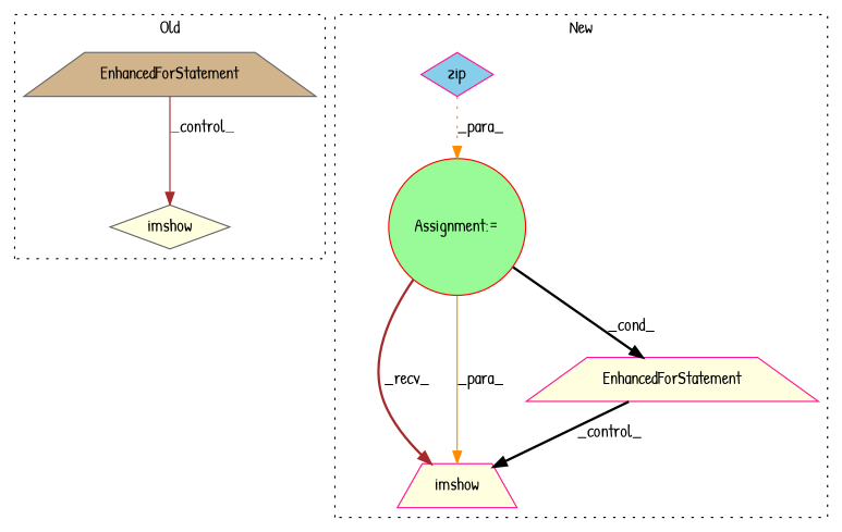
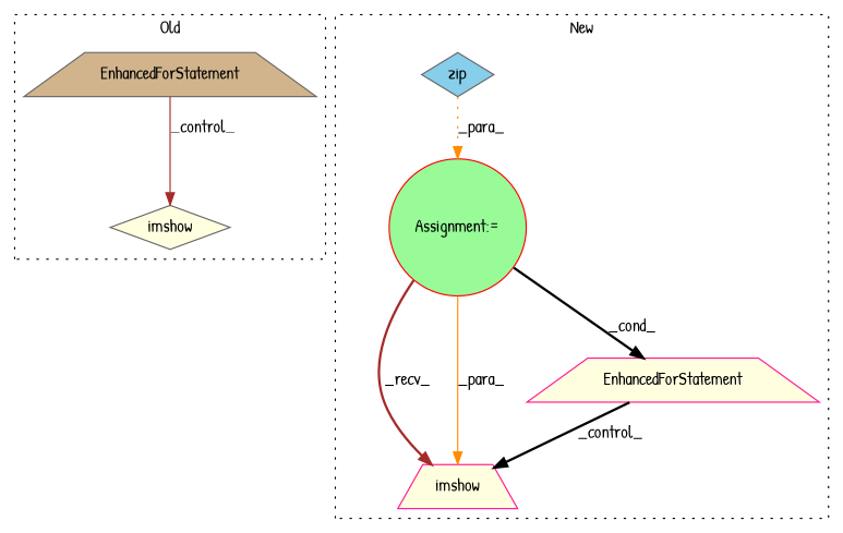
  digraph {
    fontname="Patrick Hand"
    node [a=32 l="7,1" s="984,1116" shape=trapezium style=filled fillcolor=lightyellow color=gray40 fontname="Patrick Hand"]
    edge [color=brown style=bold fontname="Patrick Hand"]
    n1 [label=imshow s="1237,1245" shape=diamond]
    n2 [a=70 l="63,2" label=EnhancedForStatement s="910,1029" fillcolor=tan]
-   n3 [l="4,1" label=zip s="1060,1115" shape=diamond fillcolor=skyblue color=deeppink]
+   n3 [l="4,1" label=zip s="1060,1115" shape=diamond fillcolor=skyblue]
    n4 [label=imshow s="1129,1141" color=deeppink]
    n5 [a=70 l="64,2" label=EnhancedForStatement color=deeppink]
    n6 [a=7 l="64,2" label="Assignment:=" shape=circle fillcolor=palegreen color=red]
    subgraph cluster_1 {
      label=Old
      style=dotted
      n1
      n2
    }
    subgraph cluster_2 {
      label=New
      style=dotted
      n3
      n4
      n5
      n6
    }
    n2 -> n1 [label=_control_ style=solid]
    n3 -> n6 [label=_para_ color=darkorange style=dotted]
    n5 -> n4 [label=_control_ color=black]
    n6 -> n4 [label=_recv_]
    n6 -> n4 [label=_para_ color=darkorange style=solid]
    n6 -> n5 [label=_cond_ color=black]
  }
